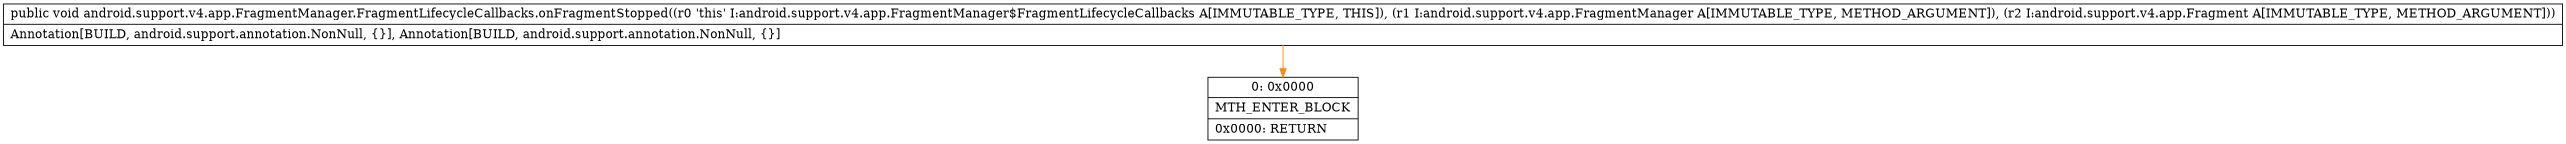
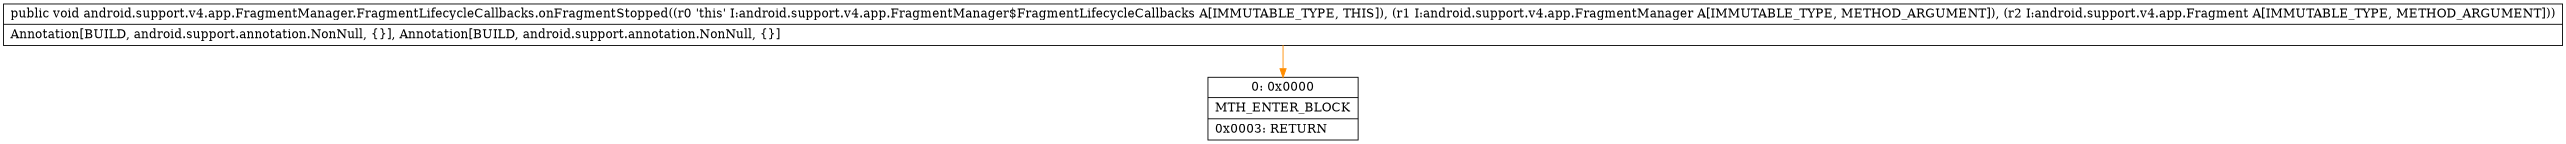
  digraph {
    node [shape=record]
-   n1 [label="{0\:\ 0x0000|MTH_ENTER_BLOCK\l|0x0000: RETURN   \l}"]
+   n1 [label="{0\:\ 0x0000|MTH_ENTER_BLOCK\l|0x0003: RETURN   \l}"]
    n2 [label="{public void android.support.v4.app.FragmentManager.FragmentLifecycleCallbacks.onFragmentStopped((r0 'this' I:android.support.v4.app.FragmentManager$FragmentLifecycleCallbacks A[IMMUTABLE_TYPE, THIS]), (r1 I:android.support.v4.app.FragmentManager A[IMMUTABLE_TYPE, METHOD_ARGUMENT]), (r2 I:android.support.v4.app.Fragment A[IMMUTABLE_TYPE, METHOD_ARGUMENT]))  | Annotation[BUILD, android.support.annotation.NonNull, \{\}], Annotation[BUILD, android.support.annotation.NonNull, \{\}]\l}"]
    n2 -> n1 [color=darkorange]
  }
